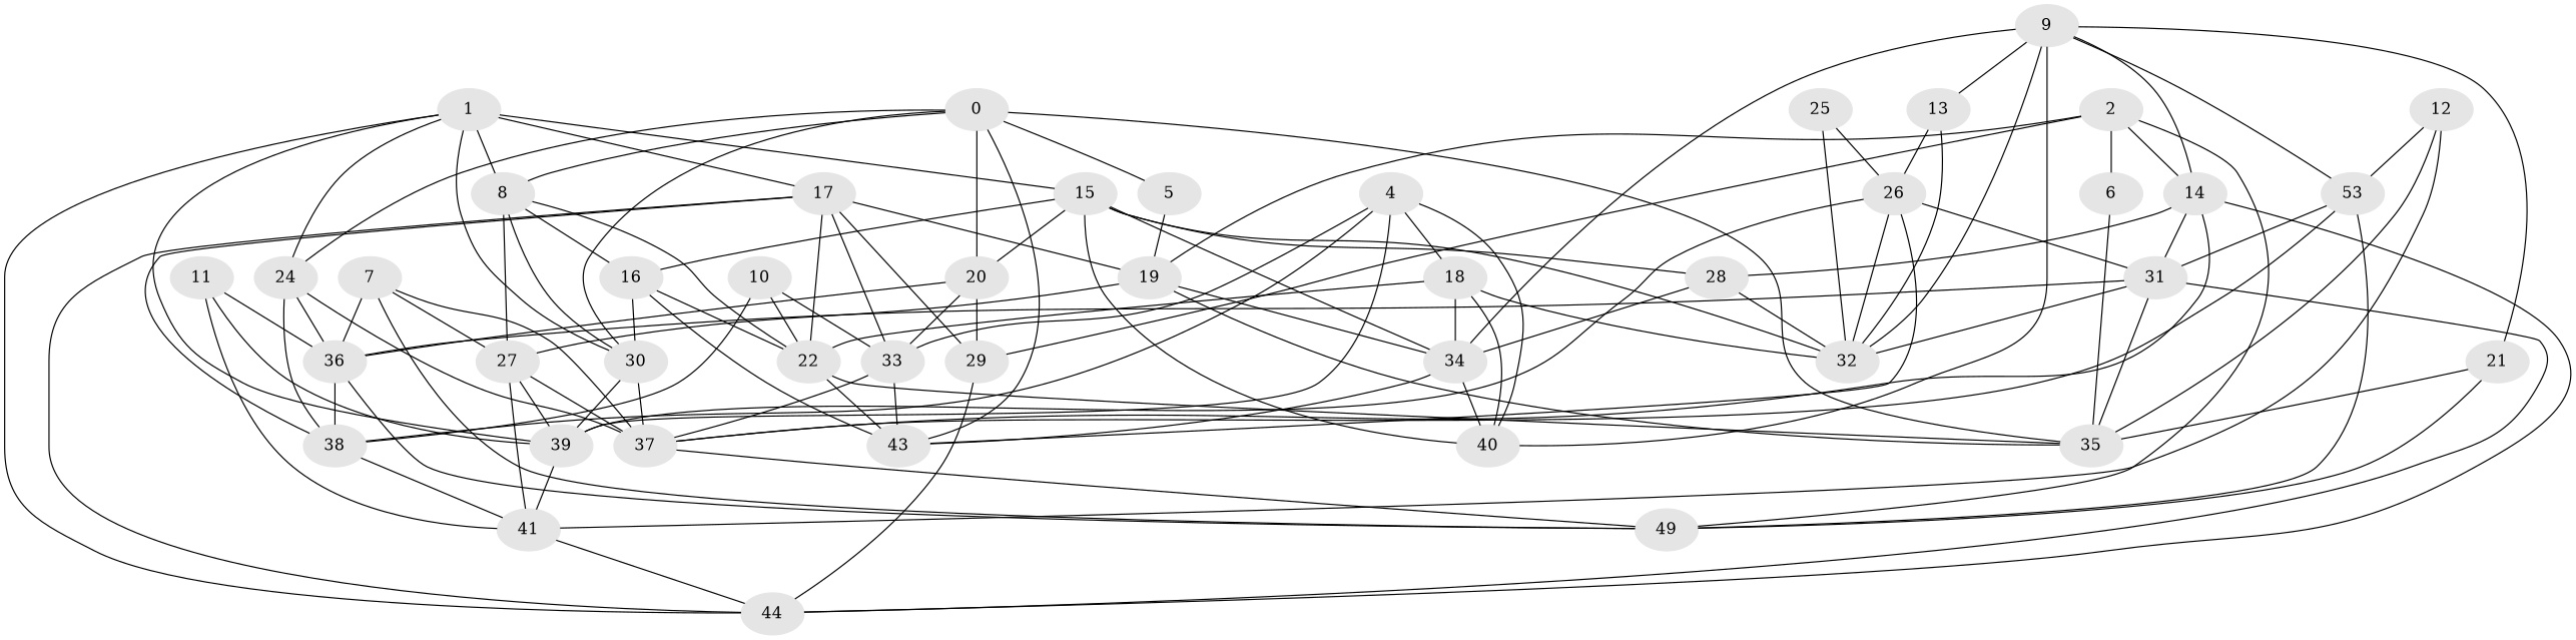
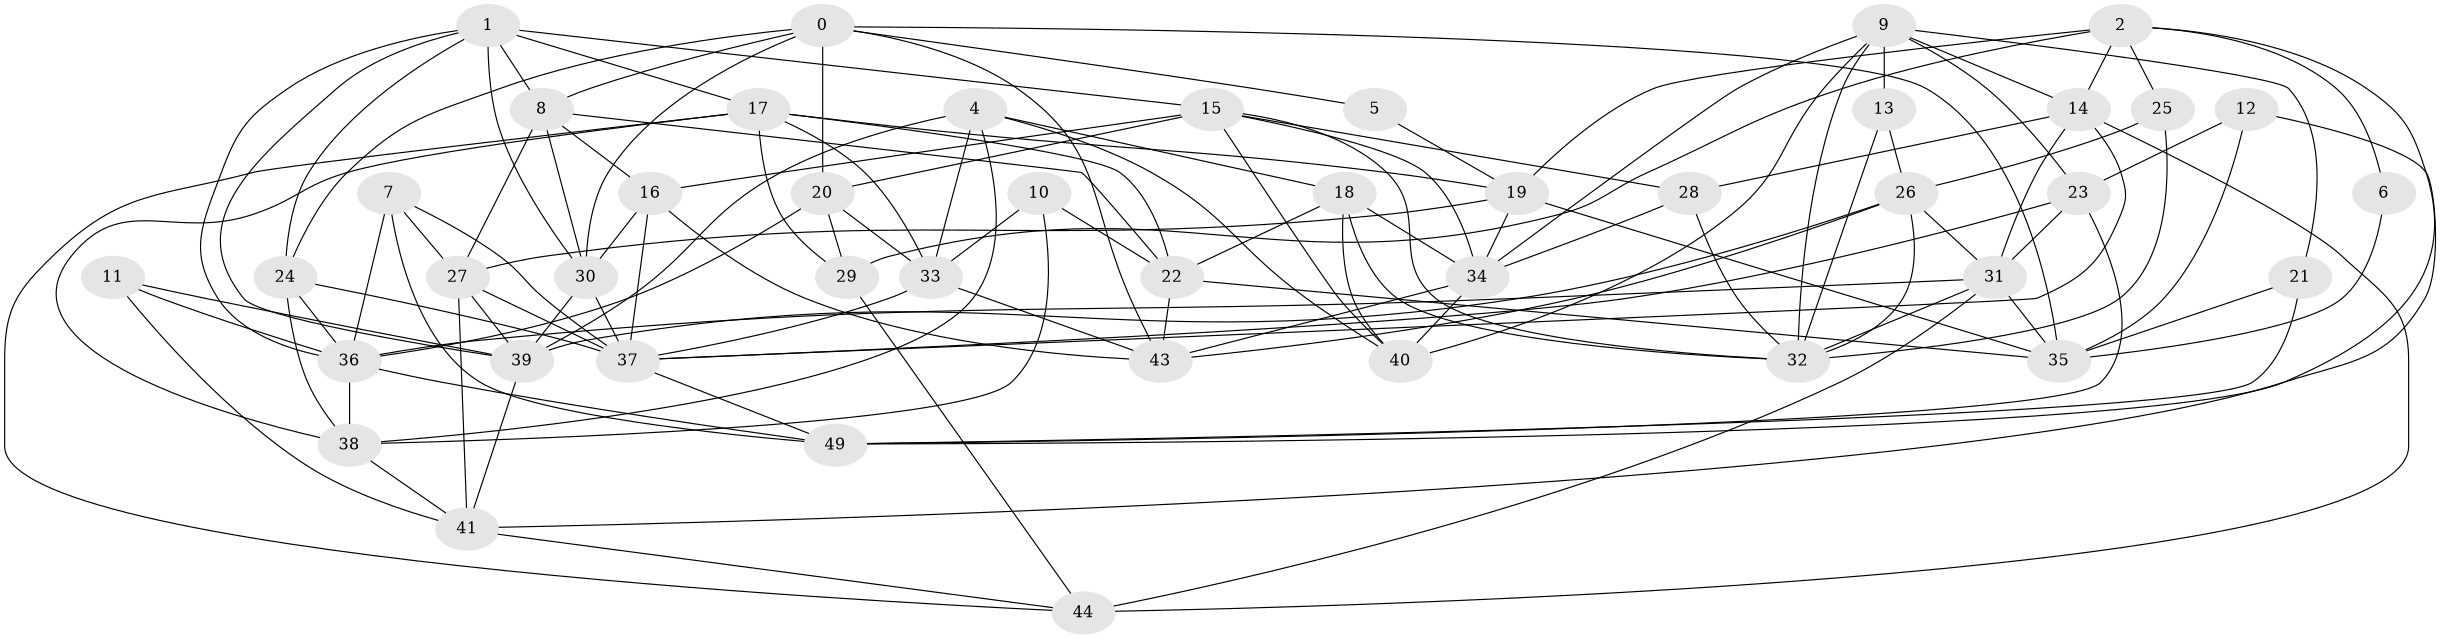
  graph {
    node [color=gray90 style=filled]
    edge [weight=1.0]
    1
    8
    15
    17
    24
    30
    39
    44
    27
    16
    22
    20
    40
    32
    34
    28
    19
    29
    33
    38
    36
    37
    41
    2
    6
    14
    25
    n28 [label=49]
    35
    31
    26
    n32 [label=0]
    5
    43
    4
    18
    7
    9
    13
    21
-   23 [label=53]
+   23
    10
    11
    12
    1 -- 8
    1 -- 15 [weight=2.0]
    1 -- 17
    1 -- 24
    1 -- 30
    1 -- 39
-   1 -- 44
+   1 -- 36
    8 -- 30
    8 -- 27
    8 -- 16
    8 -- 22
    15 -- 16 [weight=2.0]
    15 -- 20
    15 -- 40
    15 -- 32
    15 -- 34
    15 -- 28
    17 -- 44
    17 -- 22
    17 -- 19
    17 -- 29
    17 -- 33
    17 -- 38
    24 -- 38
    24 -- 36 [weight=2.0]
    24 -- 37
    30 -- 39
    30 -- 37
    39 -- 41
    27 -- 39
    27 -- 37
    27 -- 41
    16 -- 30
-   16 -- 22
+   16 -- 37
    16 -- 43
    22 -- 35
    22 -- 43
    20 -- 29
    20 -- 33
    20 -- 36
    34 -- 40 [weight=2.0]
    34 -- 43
    28 -- 32
    28 -- 34
    19 -- 27
    19 -- 34
    19 -- 35
    29 -- 44
    33 -- 37
    33 -- 43
    38 -- 41
    36 -- 38 [weight=2.0]
    36 -- n28
    37 -- n28
    41 -- 44
    2 -- 19
    2 -- 29
    2 -- 6
    2 -- 14
+   2 -- 25
    2 -- n28
    6 -- 35
    14 -- 44
    14 -- 28
    14 -- 37
    14 -- 31
    25 -- 32
    25 -- 26
    31 -- 44
    31 -- 32
    31 -- 36
    31 -- 35
    26 -- 39
    26 -- 32
    26 -- 31
    26 -- 43
    n32 -- 8
    n32 -- 24
    n32 -- 30
    n32 -- 20
    n32 -- 35
    n32 -- 5
    n32 -- 43
    5 -- 19
    4 -- 39
    4 -- 40
    4 -- 33
    4 -- 38
    4 -- 18
    18 -- 22
    18 -- 40
    18 -- 32
    18 -- 34
    7 -- 27
    7 -- 36
    7 -- 37 [weight=2.0]
    7 -- n28
    9 -- 40
    9 -- 32
    9 -- 34
    9 -- 14
    9 -- 13
    9 -- 21
    9 -- 23
    13 -- 32
    13 -- 26
    21 -- n28
    21 -- 35
    23 -- 37
    23 -- n28
    23 -- 31
    10 -- 22
    10 -- 33
    10 -- 38
    11 -- 39
    11 -- 36
    11 -- 41
    12 -- 41
    12 -- 35
    12 -- 23
  }
